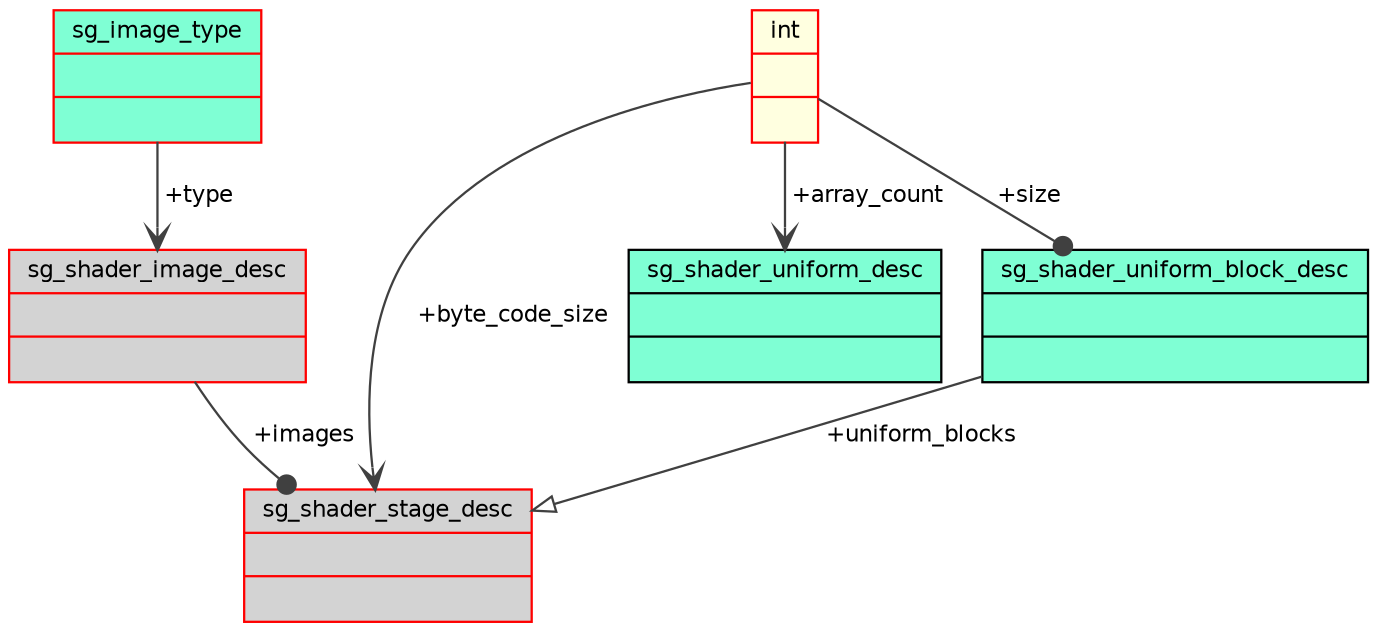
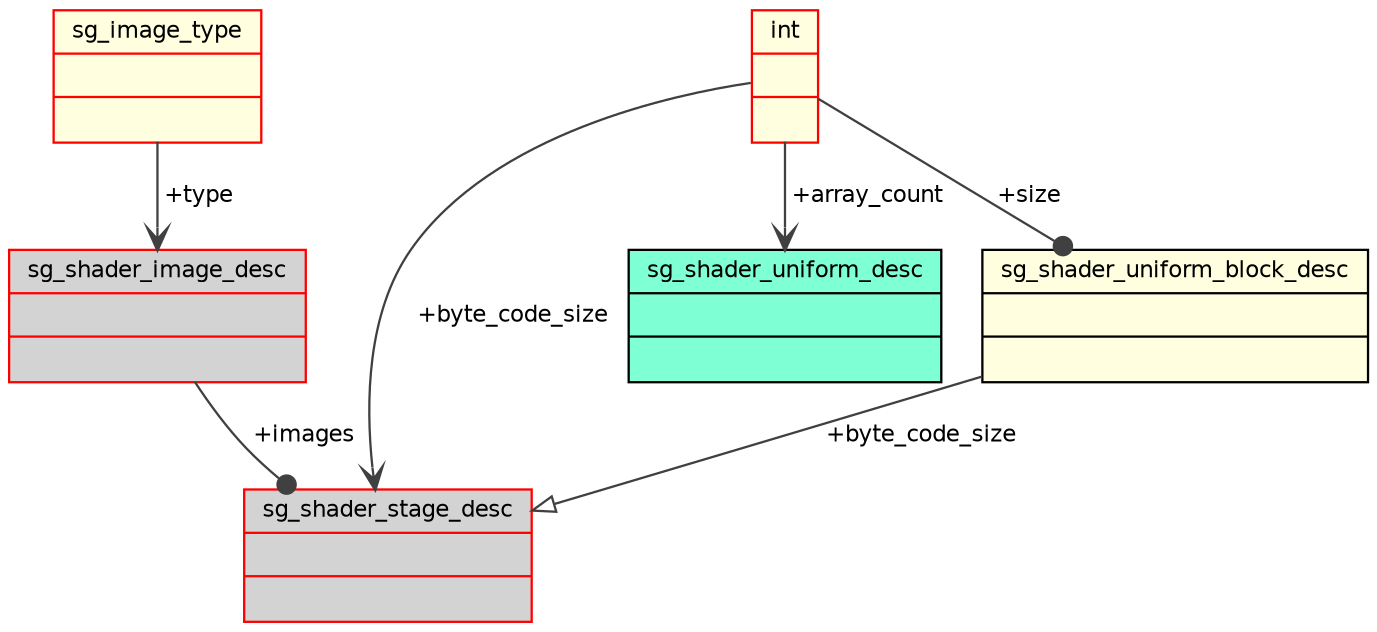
  digraph {
    node [color=red fillcolor=lightgrey fontname=Helvetica fontsize=10 shape=record style=filled]
    edge [arrowhead=vee color=grey25 fontname=Helvetica fontsize=10 labelfontname=Helvetica labelfontsize=10 style=solid]
    n1 [fontcolor=black height=0.2 label="{sg_shader_stage_desc\n||}" width=0.4]
    n2 [height=0.2 label="{sg_shader_image_desc\n||}" width=0.4]
-   n3 [fillcolor=aquamarine height=0.2 label="{sg_image_type\n||}" width=0.4]
+   n3 [fillcolor=lightyellow height=0.2 label="{sg_image_type\n||}" width=0.4]
    n4 [color=black fillcolor=aquamarine height=0.2 label="{sg_shader_uniform_desc\n||}" width=0.4]
    n5 [fillcolor=lightyellow height=0.2 label="{int\n||}" width=0.4]
-   n6 [color=black fillcolor=aquamarine height=0.2 label="{sg_shader_uniform_block_desc\n||}" width=0.4]
+   n6 [color=black fillcolor=lightyellow height=0.2 label="{sg_shader_uniform_block_desc\n||}" width=0.4]
    n2 -> n1 [arrowhead=dot label=" +images"]
    n3 -> n2 [label=" +type"]
    n5 -> n1 [label=" +byte_code_size"]
    n5 -> n4 [label=" +array_count"]
    n5 -> n6 [arrowhead=dot label=" +size"]
-   n6 -> n1 [arrowhead=onormal label=" +uniform_blocks"]
+   n6 -> n1 [arrowhead=onormal label=" +byte_code_size"]
  }
